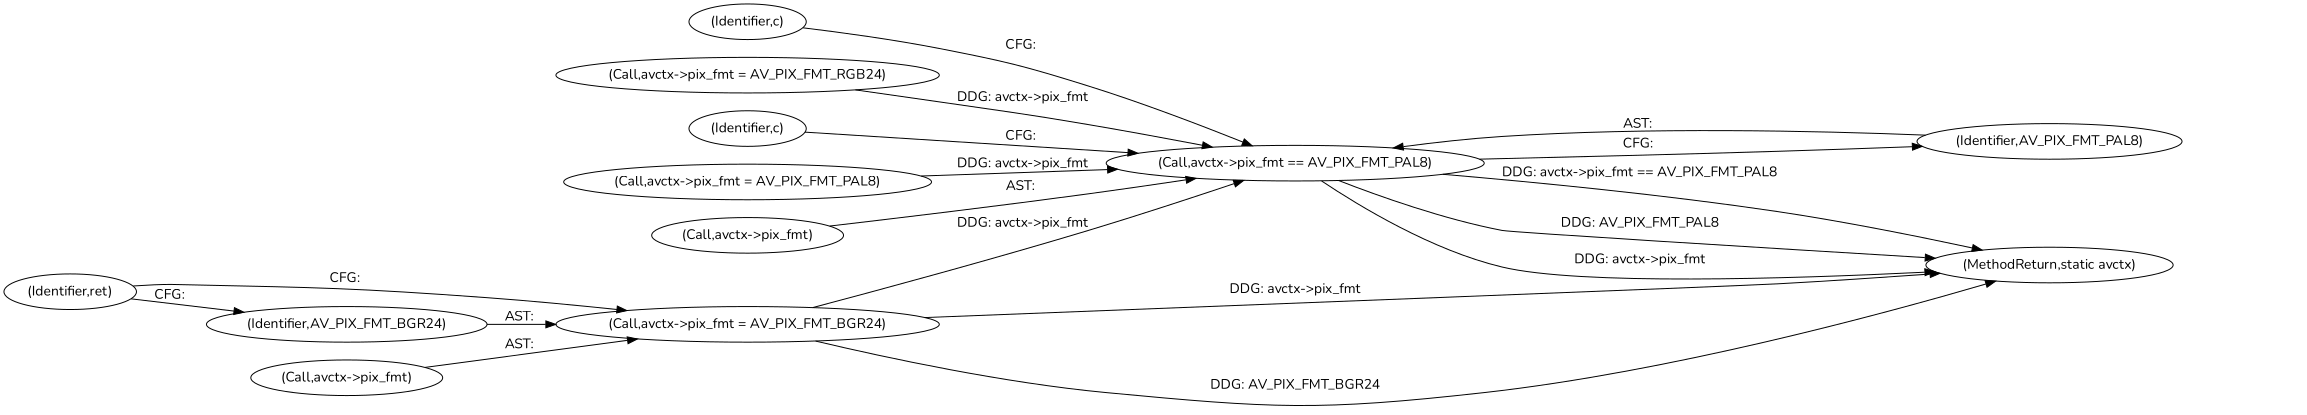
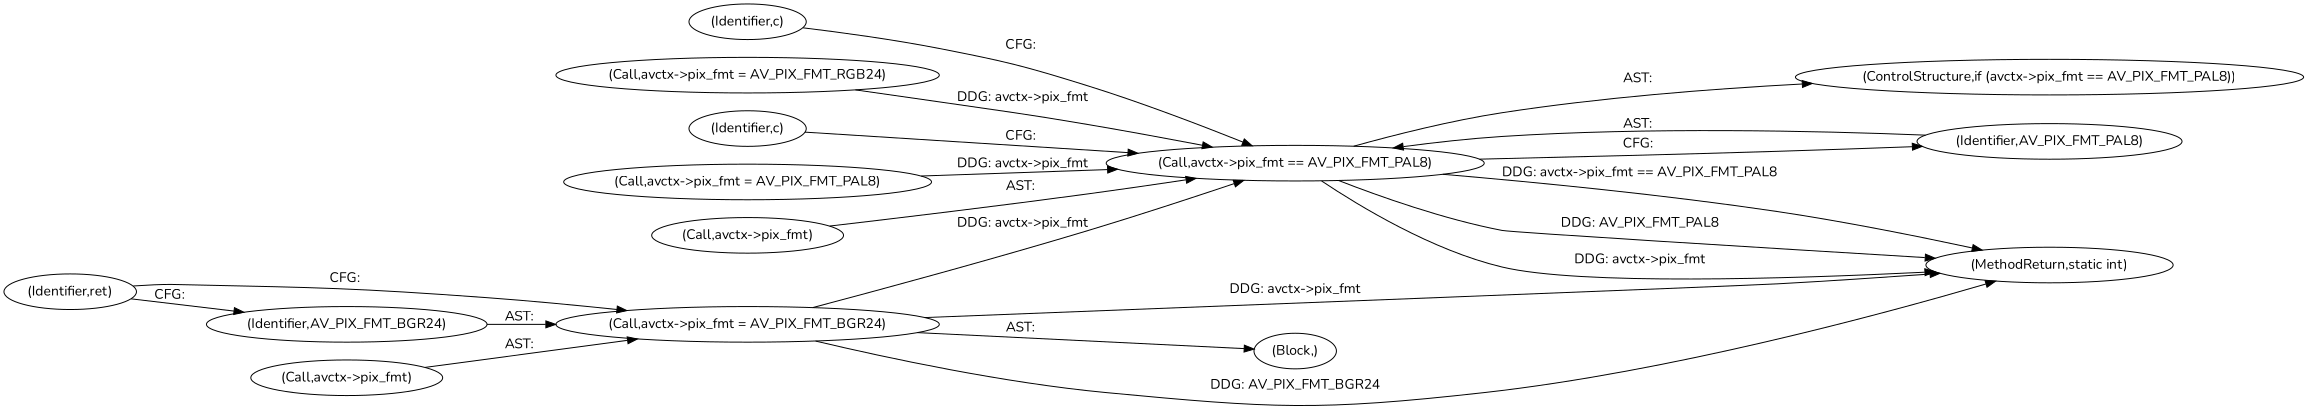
  digraph {
    fontname=Nunito
    rankdir=LR
    node [fontname=Nunito]
    edge [fontname=Nunito]
    n1 [label="(Call,avctx->pix_fmt = AV_PIX_FMT_BGR24)"]
    n2 [label="(Call,avctx->pix_fmt == AV_PIX_FMT_PAL8)"]
-   n4 [label="(MethodReturn,static avctx)"]
+   n3 [label="(Block,)"]
+   n4 [label="(MethodReturn,static int)"]
    n5 [label="(Identifier,AV_PIX_FMT_PAL8)"]
+   n6 [label="(ControlStructure,if (avctx->pix_fmt == AV_PIX_FMT_PAL8))"]
    n7 [label="(Identifier,AV_PIX_FMT_BGR24)"]
    n8 [label="(Call,avctx->pix_fmt)"]
    n9 [label="(Identifier,ret)"]
    n10 [label="(Identifier,c)"]
    n11 [label="(Call,avctx->pix_fmt = AV_PIX_FMT_RGB24)"]
    n12 [label="(Identifier,c)"]
    n13 [label="(Call,avctx->pix_fmt = AV_PIX_FMT_PAL8)"]
    n14 [label="(Call,avctx->pix_fmt)"]
    n1 -> n2 [label="DDG: avctx->pix_fmt"]
+   n1 -> n3 [label="AST: "]
    n1 -> n4 [label="DDG: AV_PIX_FMT_BGR24"]
    n1 -> n4 [label="DDG: avctx->pix_fmt"]
    n2 -> n4 [label="DDG: avctx->pix_fmt == AV_PIX_FMT_PAL8"]
    n2 -> n4 [label="DDG: AV_PIX_FMT_PAL8"]
    n2 -> n4 [label="DDG: avctx->pix_fmt"]
    n2 -> n5 [label="CFG: "]
+   n2 -> n6 [label="AST: "]
    n5 -> n2 [label="AST: "]
    n7 -> n1 [label="AST: "]
    n8 -> n1 [label="AST: "]
    n9 -> n1 [label="CFG: "]
    n9 -> n7 [label="CFG: "]
    n10 -> n2 [label="CFG: "]
    n11 -> n2 [label="DDG: avctx->pix_fmt"]
    n12 -> n2 [label="CFG: "]
    n13 -> n2 [label="DDG: avctx->pix_fmt"]
    n14 -> n2 [label="AST: "]
  }
